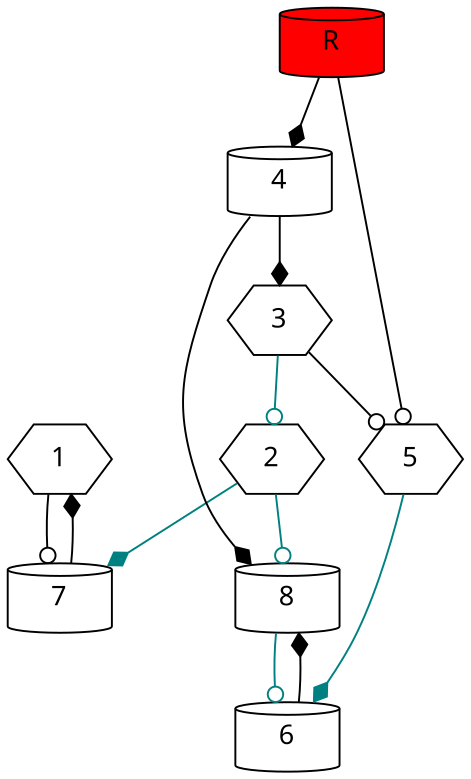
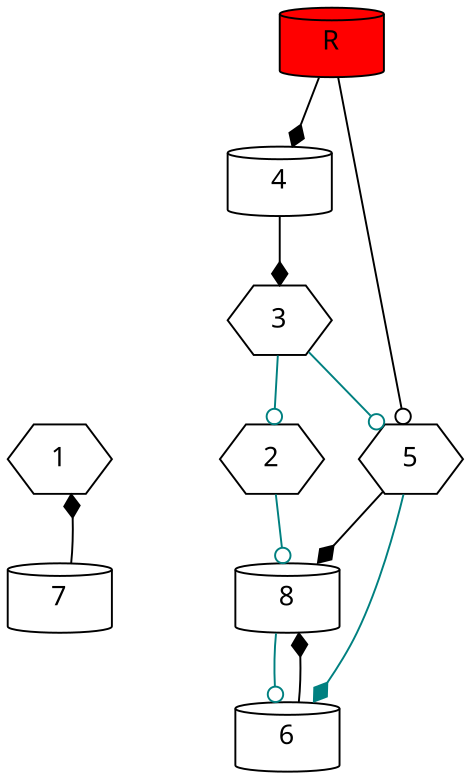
  digraph {
    fontname="Noto Sans"
    node [fontname="Noto Sans" shape=cylinder]
    edge [arrowhead=diamond color=black fontname="Noto Sans"]
    1 [shape=hexagon]
    7
    2 [shape=hexagon]
    8
    6
    3 [shape=hexagon]
    5 [shape=hexagon]
    4
    R [fillcolor="#ff0000" style=filled]
-   1 -> 7 [arrowhead=odot]
    7 -> 1
-   2 -> 7 [color=teal]
    2 -> 8 [arrowhead=odot color=teal]
    8 -> 6 [arrowhead=odot color=teal]
    6 -> 8
    3 -> 2 [arrowhead=odot color=teal]
-   3 -> 5 [arrowhead=odot]
+   3 -> 5 [arrowhead=odot color=teal]
    5 -> 6 [color=teal]
-   4 -> 8
+   5 -> 8
    4 -> 3
    R -> 5 [arrowhead=odot]
    R -> 4
  }
